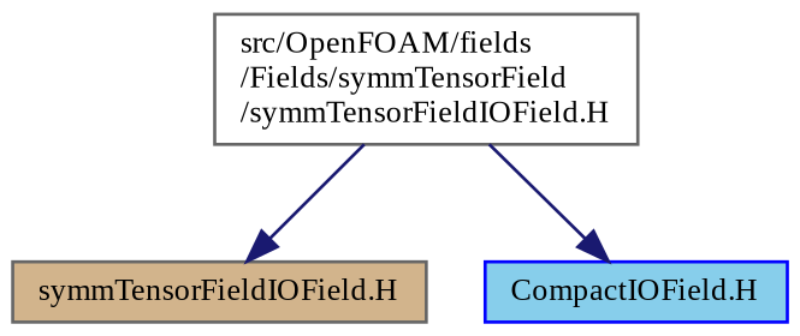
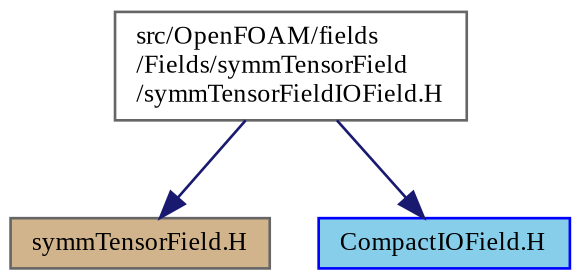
  digraph {
    fontname="Liberation Serif"
    node [color=gray40 fontname="Liberation Serif" fontsize=10 shape=record style=filled]
    edge [color=midnightblue fontname="Liberation Serif" fontsize=10 labelfontname=FreeSans labelfontsize=10 style=solid]
    n1 [fillcolor=white fontcolor=black height=0.2 label="src/OpenFOAM/fields\l/Fields/symmTensorField\l/symmTensorFieldIOField.H" width=0.4]
-   n2 [height=0.2 label="symmTensorFieldIOField.H" width=0.4 fillcolor=tan]
+   n2 [height=0.2 label="symmTensorField.H" width=0.4 fillcolor=tan]
    n3 [color=blue height=0.2 label="CompactIOField.H" width=0.4 fillcolor=skyblue]
    n1 -> n2
    n1 -> n3
  }
